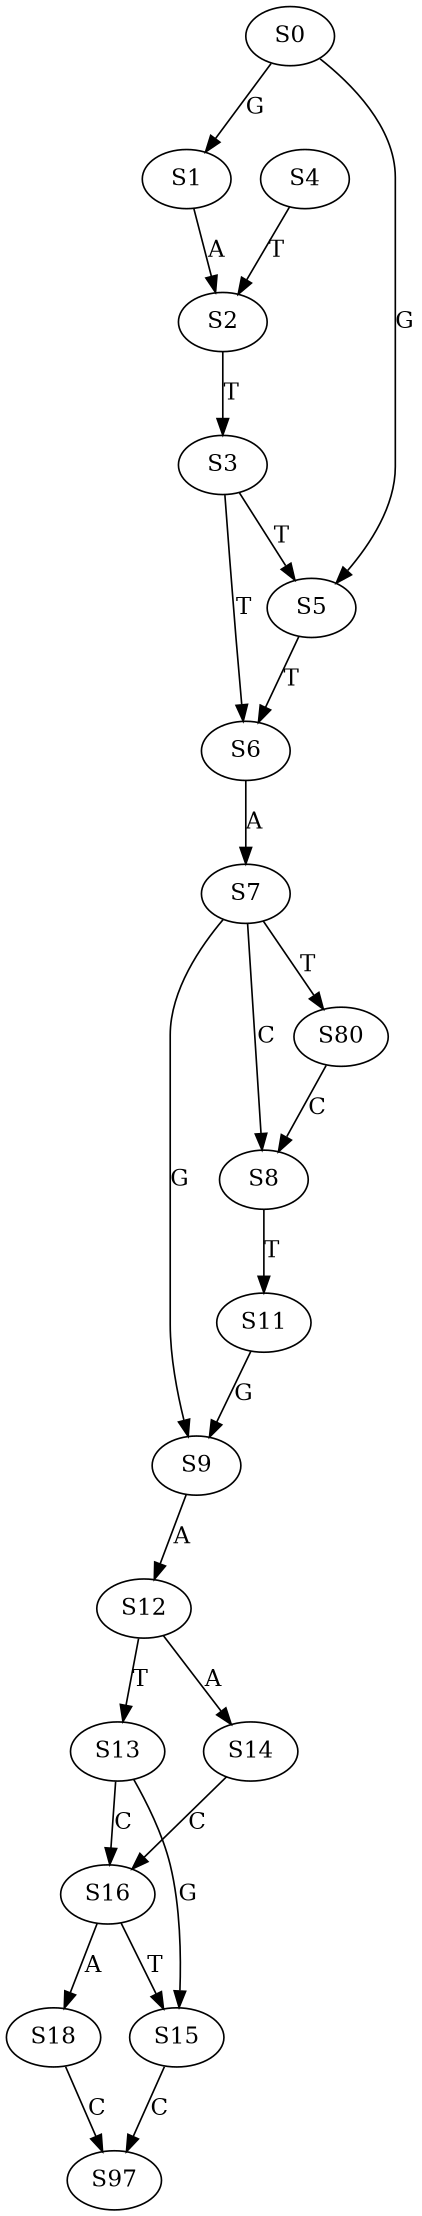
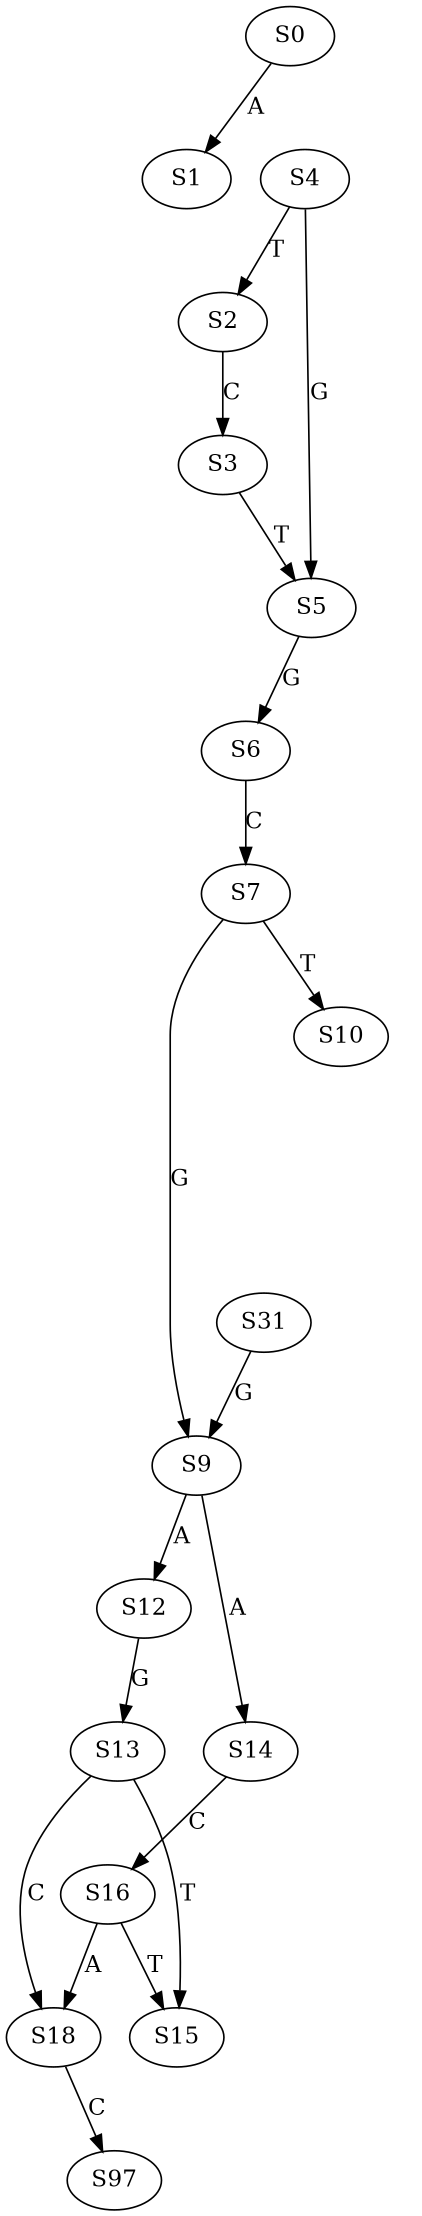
  strict digraph {
    S0
    S1
    S2
    S3
    S5
    S6
    S4
    S7
-   S8
    S9
-   S10 [label=S80]
-   S11
+   S10
+   S11 [label=S31]
    S12
    S13
    S14
    S15
    S16
    n18 [label=S97]
    S18
-   S0 -> S1 [label=G]
-   S1 -> S2 [label=A]
-   S2 -> S3 [label=T]
+   S0 -> S1 [label=A]
+   S2 -> S3 [label=C]
    S3 -> S5 [label=T]
-   S3 -> S6 [label=T]
-   S5 -> S6 [label=T]
-   S6 -> S7 [label=A]
+   S5 -> S6 [label=G]
+   S6 -> S7 [label=C]
    S4 -> S2 [label=T]
-   S0 -> S5 [label=G]
-   S7 -> S8 [label=C]
+   S4 -> S5 [label=G]
    S7 -> S9 [label=G]
    S7 -> S10 [label=T]
-   S8 -> S11 [label=T]
    S9 -> S12 [label=A]
-   S10 -> S8 [label=C]
    S11 -> S9 [label=G]
-   S12 -> S13 [label=T]
-   S12 -> S14 [label=A]
-   S13 -> S15 [label=G]
-   S13 -> S16 [label=C]
+   S12 -> S13 [label=G]
+   S9 -> S14 [label=A]
+   S13 -> S15 [label=T]
+   S13 -> S18 [label=C]
    S14 -> S16 [label=C]
-   S15 -> n18 [label=C]
    S16 -> S15 [label=T]
    S16 -> S18 [label=A]
    S18 -> n18 [label=C]
  }
